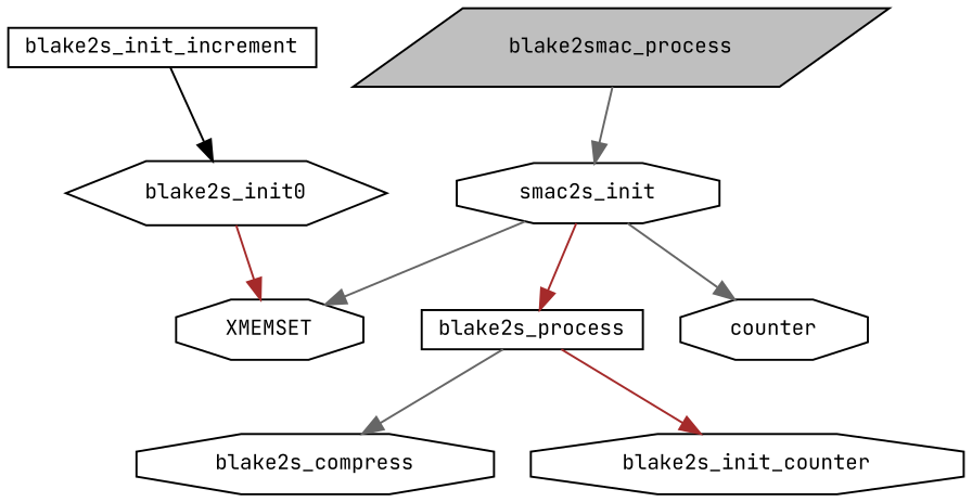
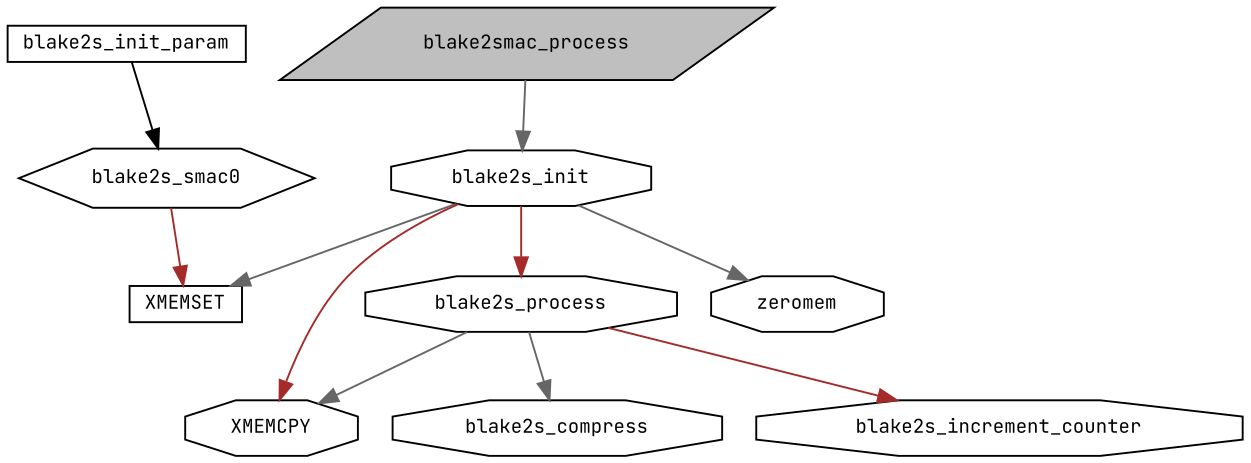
  digraph {
    fontname="JetBrains Mono"
    rankdir=TB
    node [color=black fillcolor=white fontname="JetBrains Mono" fontsize=10 shape=octagon style=filled]
    edge [color=gray40 fontname="JetBrains Mono" fontsize=10 labelfontname=Helvetica labelfontsize=10 style=solid]
    n1 [fillcolor=grey75 fontcolor=black height=0.2 label=blake2smac_process shape=parallelogram width=0.4]
-   n2 [height=0.2 label=smac2s_init width=0.4]
-   n3 [height=0.2 label=XMEMSET width=0.4]
-   n4 [height=0.2 label=blake2s_process shape=box width=0.4]
-   n6 [height=0.2 label=counter width=0.4]
-   n7 [height=0.2 label=blake2s_init_increment shape=box width=0.4]
-   n8 [height=0.2 label=blake2s_init0 shape=hexagon width=0.4]
+   n2 [height=0.2 label=blake2s_init width=0.4]
+   n3 [height=0.2 label=XMEMSET shape=box width=0.4]
+   n4 [height=0.2 label=blake2s_process width=0.4]
+   n5 [height=0.2 label=XMEMCPY width=0.4]
+   n6 [height=0.2 label=zeromem width=0.4]
+   n7 [height=0.2 label=blake2s_init_param shape=box width=0.4]
+   n8 [height=0.2 label=blake2s_smac0 shape=hexagon width=0.4]
    n9 [height=0.2 label=blake2s_compress width=0.4]
-   n10 [height=0.2 label=blake2s_init_counter width=0.4]
+   n10 [height=0.2 label=blake2s_increment_counter width=0.4]
    n1 -> n2
    n2 -> n3
    n2 -> n4 [color=brown]
+   n2 -> n5 [color=brown]
    n2 -> n6
+   n4 -> n5
    n4 -> n9
    n4 -> n10 [color=brown]
    n7 -> n8 [color=black]
    n8 -> n3 [color=brown]
  }
